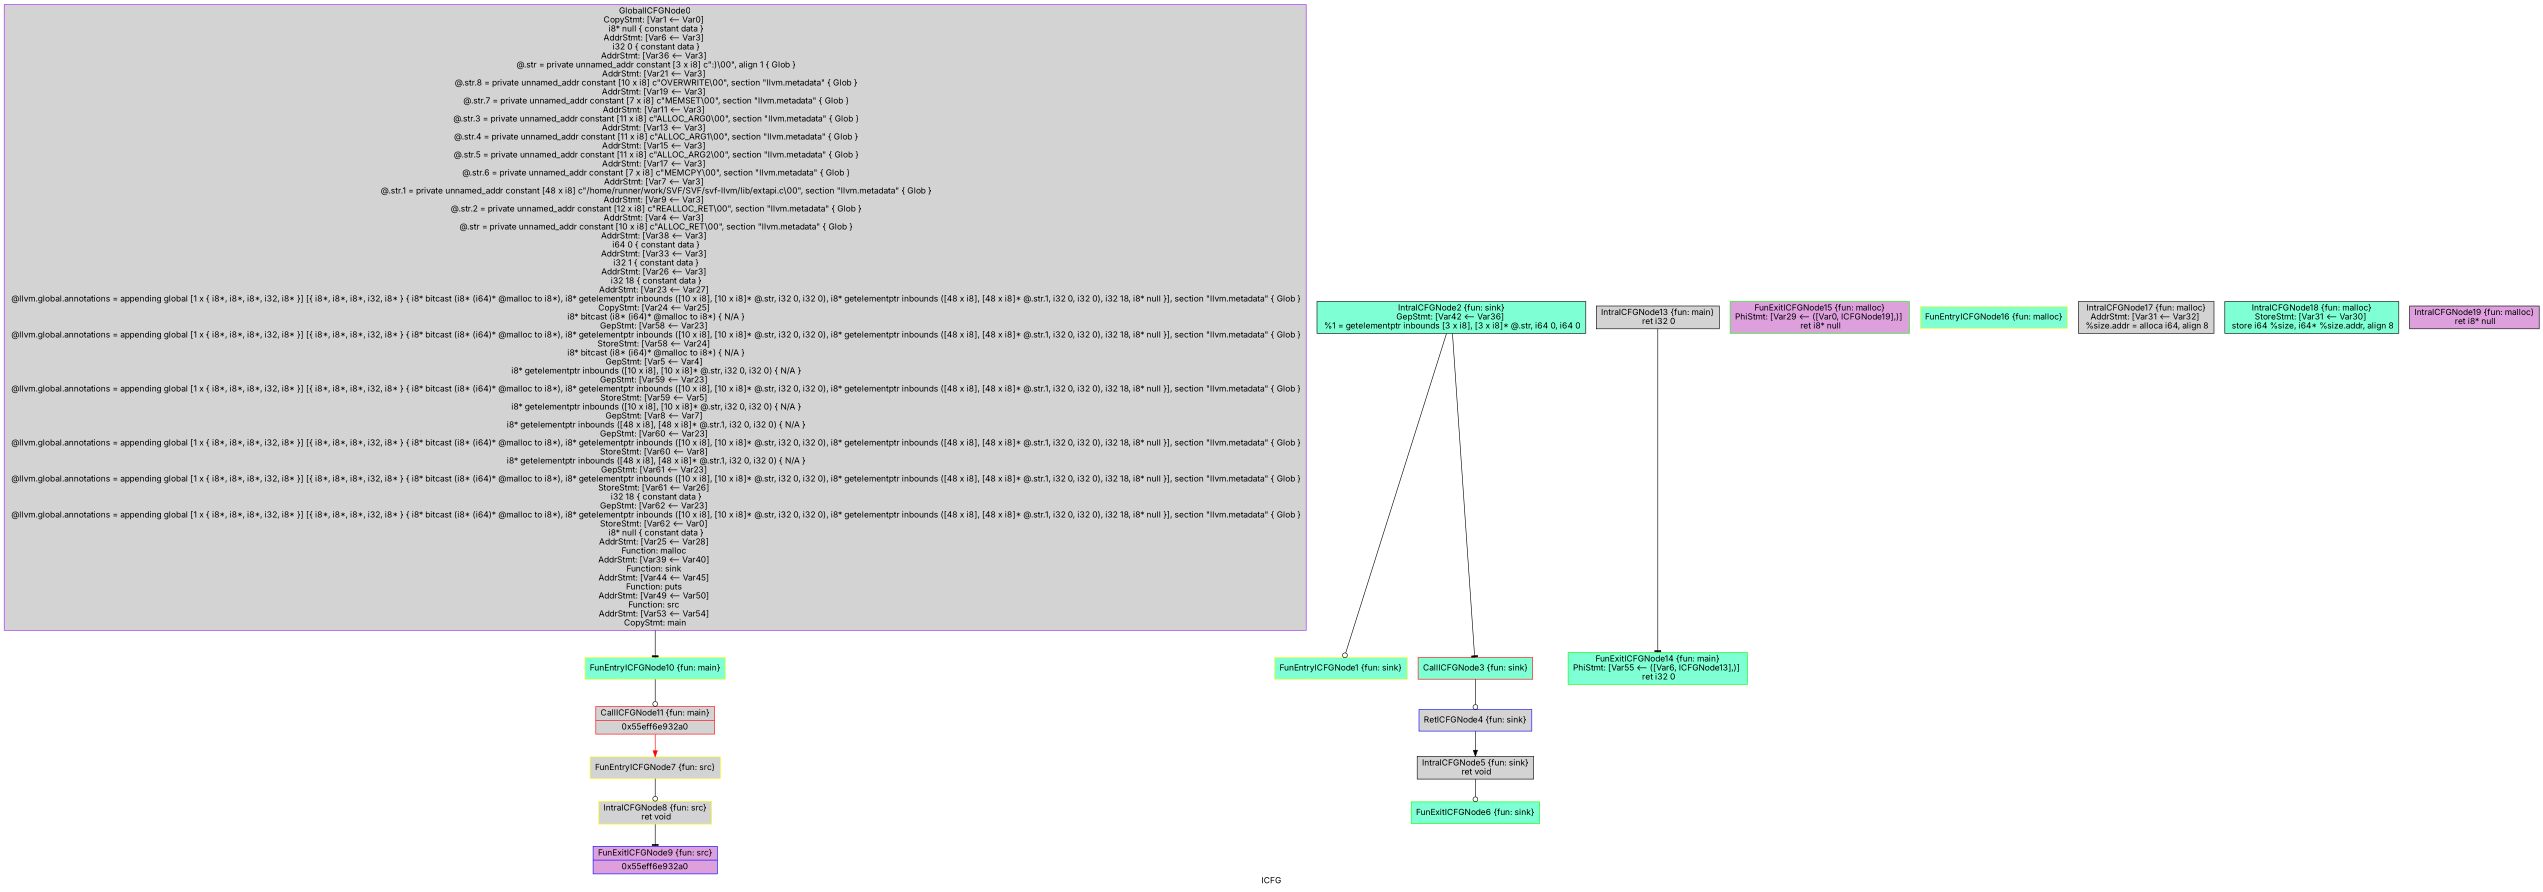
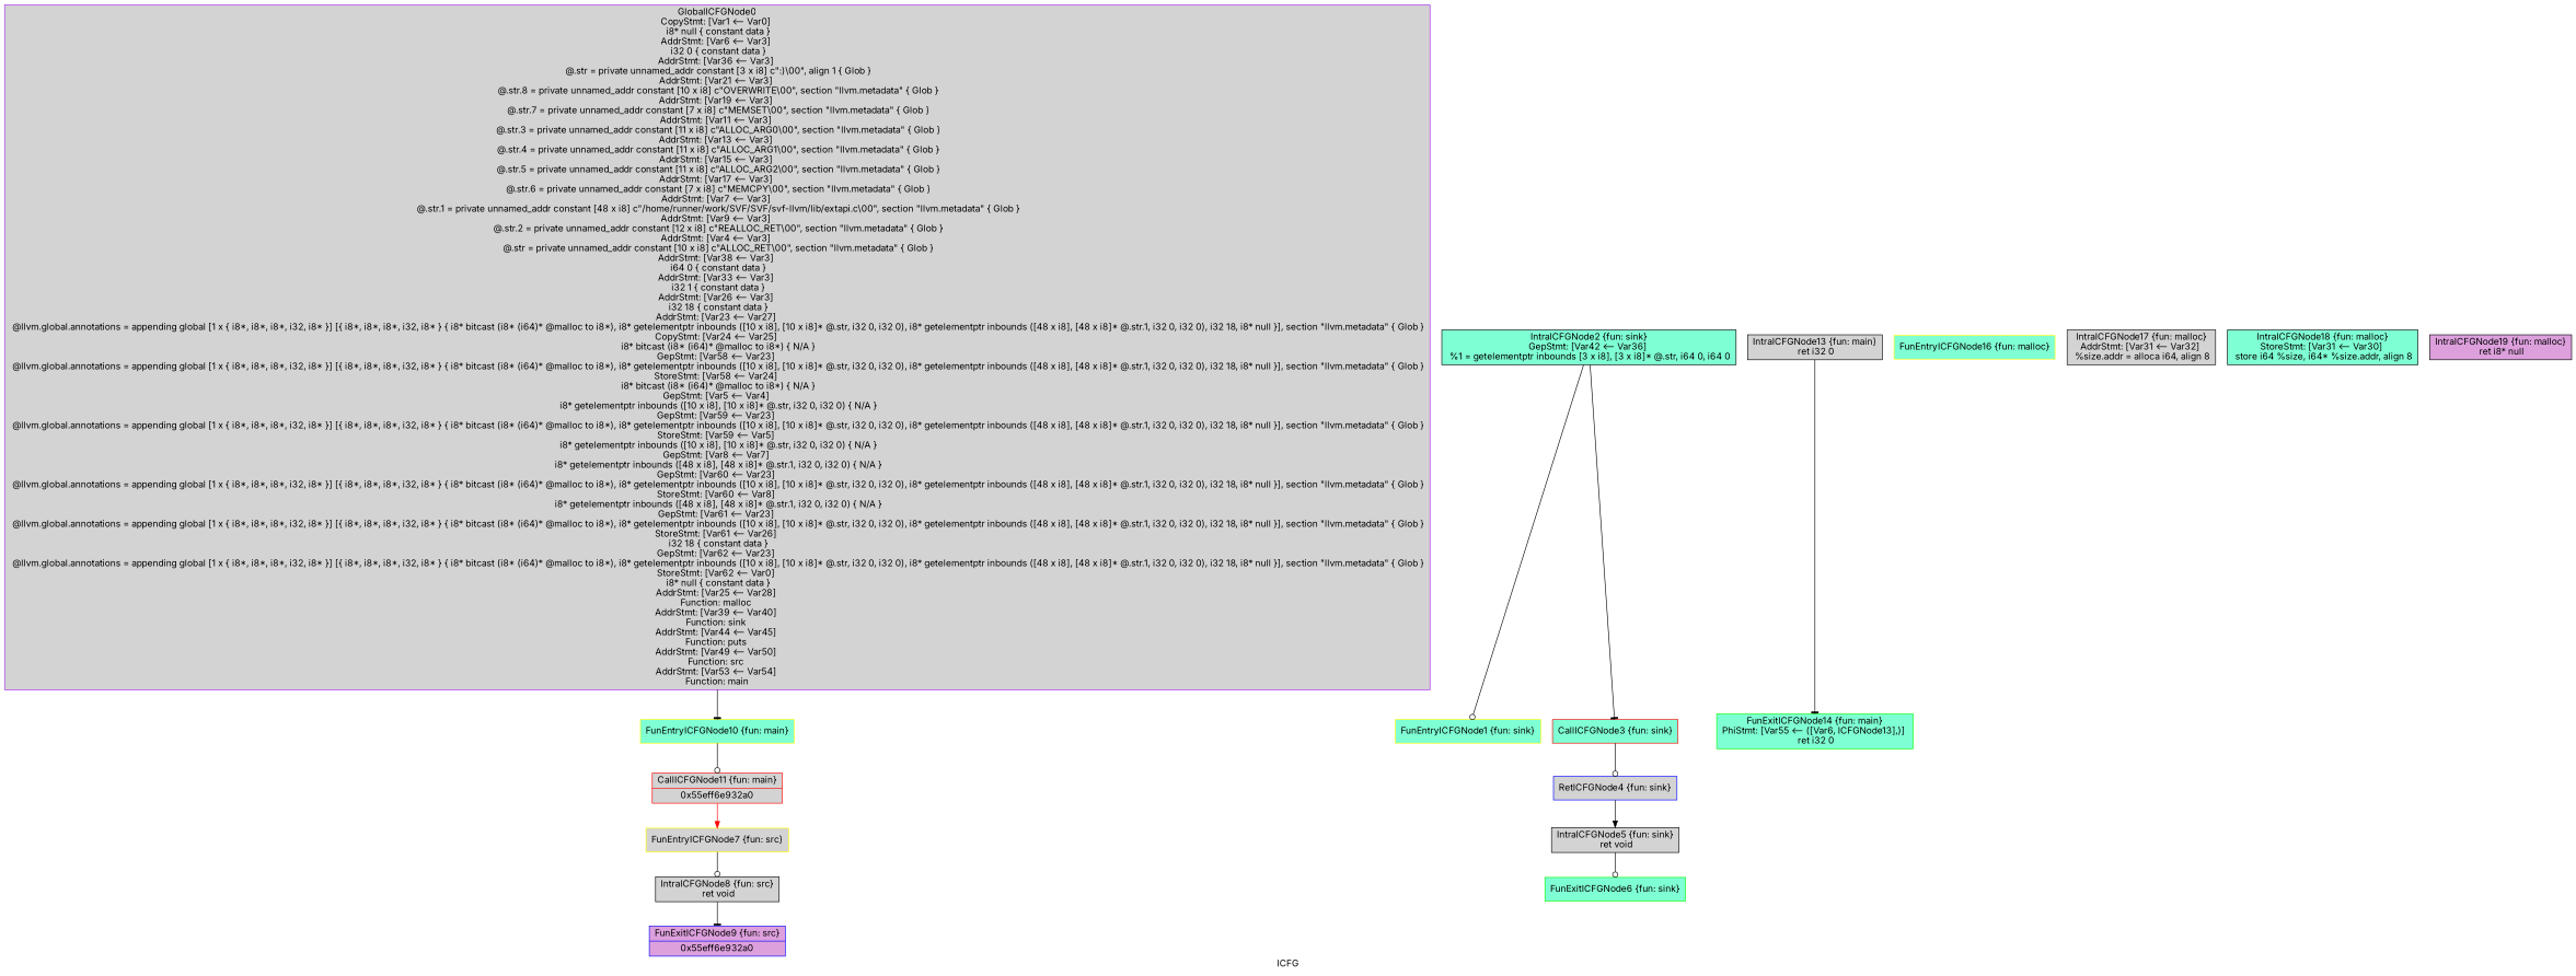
  digraph {
    fontname=Inter
    label=ICFG
    node [color=black fillcolor=lightgrey fontname=Inter shape=record style=filled]
    edge [arrowhead=odot fontname=Inter style=solid]
-   n1 [color=purple label="{GlobalICFGNode0\nCopyStmt: [Var1 \<-- Var0]  \n i8* null \{ constant data \}\nAddrStmt: [Var6 \<-- Var3]  \n i32 0 \{ constant data \}\nAddrStmt: [Var36 \<-- Var3]  \n @.str = private unnamed_addr constant [3 x i8] c\":)\\00\", align 1 \{ Glob  \}\nAddrStmt: [Var21 \<-- Var3]  \n @.str.8 = private unnamed_addr constant [10 x i8] c\"OVERWRITE\\00\", section \"llvm.metadata\" \{ Glob  \}\nAddrStmt: [Var19 \<-- Var3]  \n @.str.7 = private unnamed_addr constant [7 x i8] c\"MEMSET\\00\", section \"llvm.metadata\" \{ Glob  \}\nAddrStmt: [Var11 \<-- Var3]  \n @.str.3 = private unnamed_addr constant [11 x i8] c\"ALLOC_ARG0\\00\", section \"llvm.metadata\" \{ Glob  \}\nAddrStmt: [Var13 \<-- Var3]  \n @.str.4 = private unnamed_addr constant [11 x i8] c\"ALLOC_ARG1\\00\", section \"llvm.metadata\" \{ Glob  \}\nAddrStmt: [Var15 \<-- Var3]  \n @.str.5 = private unnamed_addr constant [11 x i8] c\"ALLOC_ARG2\\00\", section \"llvm.metadata\" \{ Glob  \}\nAddrStmt: [Var17 \<-- Var3]  \n @.str.6 = private unnamed_addr constant [7 x i8] c\"MEMCPY\\00\", section \"llvm.metadata\" \{ Glob  \}\nAddrStmt: [Var7 \<-- Var3]  \n @.str.1 = private unnamed_addr constant [48 x i8] c\"/home/runner/work/SVF/SVF/svf-llvm/lib/extapi.c\\00\", section \"llvm.metadata\" \{ Glob  \}\nAddrStmt: [Var9 \<-- Var3]  \n @.str.2 = private unnamed_addr constant [12 x i8] c\"REALLOC_RET\\00\", section \"llvm.metadata\" \{ Glob  \}\nAddrStmt: [Var4 \<-- Var3]  \n @.str = private unnamed_addr constant [10 x i8] c\"ALLOC_RET\\00\", section \"llvm.metadata\" \{ Glob  \}\nAddrStmt: [Var38 \<-- Var3]  \n i64 0 \{ constant data \}\nAddrStmt: [Var33 \<-- Var3]  \n i32 1 \{ constant data \}\nAddrStmt: [Var26 \<-- Var3]  \n i32 18 \{ constant data \}\nAddrStmt: [Var23 \<-- Var27]  \n @llvm.global.annotations = appending global [1 x \{ i8*, i8*, i8*, i32, i8* \}] [\{ i8*, i8*, i8*, i32, i8* \} \{ i8* bitcast (i8* (i64)* @malloc to i8*), i8* getelementptr inbounds ([10 x i8], [10 x i8]* @.str, i32 0, i32 0), i8* getelementptr inbounds ([48 x i8], [48 x i8]* @.str.1, i32 0, i32 0), i32 18, i8* null \}], section \"llvm.metadata\" \{ Glob  \}\nCopyStmt: [Var24 \<-- Var25]  \n i8* bitcast (i8* (i64)* @malloc to i8*) \{ N/A \}\nGepStmt: [Var58 \<-- Var23]  \n @llvm.global.annotations = appending global [1 x \{ i8*, i8*, i8*, i32, i8* \}] [\{ i8*, i8*, i8*, i32, i8* \} \{ i8* bitcast (i8* (i64)* @malloc to i8*), i8* getelementptr inbounds ([10 x i8], [10 x i8]* @.str, i32 0, i32 0), i8* getelementptr inbounds ([48 x i8], [48 x i8]* @.str.1, i32 0, i32 0), i32 18, i8* null \}], section \"llvm.metadata\" \{ Glob  \}\nStoreStmt: [Var58 \<-- Var24]  \n i8* bitcast (i8* (i64)* @malloc to i8*) \{ N/A \}\nGepStmt: [Var5 \<-- Var4]  \n i8* getelementptr inbounds ([10 x i8], [10 x i8]* @.str, i32 0, i32 0) \{ N/A \}\nGepStmt: [Var59 \<-- Var23]  \n @llvm.global.annotations = appending global [1 x \{ i8*, i8*, i8*, i32, i8* \}] [\{ i8*, i8*, i8*, i32, i8* \} \{ i8* bitcast (i8* (i64)* @malloc to i8*), i8* getelementptr inbounds ([10 x i8], [10 x i8]* @.str, i32 0, i32 0), i8* getelementptr inbounds ([48 x i8], [48 x i8]* @.str.1, i32 0, i32 0), i32 18, i8* null \}], section \"llvm.metadata\" \{ Glob  \}\nStoreStmt: [Var59 \<-- Var5]  \n i8* getelementptr inbounds ([10 x i8], [10 x i8]* @.str, i32 0, i32 0) \{ N/A \}\nGepStmt: [Var8 \<-- Var7]  \n i8* getelementptr inbounds ([48 x i8], [48 x i8]* @.str.1, i32 0, i32 0) \{ N/A \}\nGepStmt: [Var60 \<-- Var23]  \n @llvm.global.annotations = appending global [1 x \{ i8*, i8*, i8*, i32, i8* \}] [\{ i8*, i8*, i8*, i32, i8* \} \{ i8* bitcast (i8* (i64)* @malloc to i8*), i8* getelementptr inbounds ([10 x i8], [10 x i8]* @.str, i32 0, i32 0), i8* getelementptr inbounds ([48 x i8], [48 x i8]* @.str.1, i32 0, i32 0), i32 18, i8* null \}], section \"llvm.metadata\" \{ Glob  \}\nStoreStmt: [Var60 \<-- Var8]  \n i8* getelementptr inbounds ([48 x i8], [48 x i8]* @.str.1, i32 0, i32 0) \{ N/A \}\nGepStmt: [Var61 \<-- Var23]  \n @llvm.global.annotations = appending global [1 x \{ i8*, i8*, i8*, i32, i8* \}] [\{ i8*, i8*, i8*, i32, i8* \} \{ i8* bitcast (i8* (i64)* @malloc to i8*), i8* getelementptr inbounds ([10 x i8], [10 x i8]* @.str, i32 0, i32 0), i8* getelementptr inbounds ([48 x i8], [48 x i8]* @.str.1, i32 0, i32 0), i32 18, i8* null \}], section \"llvm.metadata\" \{ Glob  \}\nStoreStmt: [Var61 \<-- Var26]  \n i32 18 \{ constant data \}\nGepStmt: [Var62 \<-- Var23]  \n @llvm.global.annotations = appending global [1 x \{ i8*, i8*, i8*, i32, i8* \}] [\{ i8*, i8*, i8*, i32, i8* \} \{ i8* bitcast (i8* (i64)* @malloc to i8*), i8* getelementptr inbounds ([10 x i8], [10 x i8]* @.str, i32 0, i32 0), i8* getelementptr inbounds ([48 x i8], [48 x i8]* @.str.1, i32 0, i32 0), i32 18, i8* null \}], section \"llvm.metadata\" \{ Glob  \}\nStoreStmt: [Var62 \<-- Var0]  \n i8* null \{ constant data \}\nAddrStmt: [Var25 \<-- Var28]  \nFunction: malloc \nAddrStmt: [Var39 \<-- Var40]  \nFunction: sink \nAddrStmt: [Var44 \<-- Var45]  \nFunction: puts \nAddrStmt: [Var49 \<-- Var50]  \nFunction: src \nAddrStmt: [Var53 \<-- Var54]  \nCopyStmt: main }"]
+   n1 [color=purple label="{GlobalICFGNode0\nCopyStmt: [Var1 \<-- Var0]  \n i8* null \{ constant data \}\nAddrStmt: [Var6 \<-- Var3]  \n i32 0 \{ constant data \}\nAddrStmt: [Var36 \<-- Var3]  \n @.str = private unnamed_addr constant [3 x i8] c\":)\\00\", align 1 \{ Glob  \}\nAddrStmt: [Var21 \<-- Var3]  \n @.str.8 = private unnamed_addr constant [10 x i8] c\"OVERWRITE\\00\", section \"llvm.metadata\" \{ Glob  \}\nAddrStmt: [Var19 \<-- Var3]  \n @.str.7 = private unnamed_addr constant [7 x i8] c\"MEMSET\\00\", section \"llvm.metadata\" \{ Glob  \}\nAddrStmt: [Var11 \<-- Var3]  \n @.str.3 = private unnamed_addr constant [11 x i8] c\"ALLOC_ARG0\\00\", section \"llvm.metadata\" \{ Glob  \}\nAddrStmt: [Var13 \<-- Var3]  \n @.str.4 = private unnamed_addr constant [11 x i8] c\"ALLOC_ARG1\\00\", section \"llvm.metadata\" \{ Glob  \}\nAddrStmt: [Var15 \<-- Var3]  \n @.str.5 = private unnamed_addr constant [11 x i8] c\"ALLOC_ARG2\\00\", section \"llvm.metadata\" \{ Glob  \}\nAddrStmt: [Var17 \<-- Var3]  \n @.str.6 = private unnamed_addr constant [7 x i8] c\"MEMCPY\\00\", section \"llvm.metadata\" \{ Glob  \}\nAddrStmt: [Var7 \<-- Var3]  \n @.str.1 = private unnamed_addr constant [48 x i8] c\"/home/runner/work/SVF/SVF/svf-llvm/lib/extapi.c\\00\", section \"llvm.metadata\" \{ Glob  \}\nAddrStmt: [Var9 \<-- Var3]  \n @.str.2 = private unnamed_addr constant [12 x i8] c\"REALLOC_RET\\00\", section \"llvm.metadata\" \{ Glob  \}\nAddrStmt: [Var4 \<-- Var3]  \n @.str = private unnamed_addr constant [10 x i8] c\"ALLOC_RET\\00\", section \"llvm.metadata\" \{ Glob  \}\nAddrStmt: [Var38 \<-- Var3]  \n i64 0 \{ constant data \}\nAddrStmt: [Var33 \<-- Var3]  \n i32 1 \{ constant data \}\nAddrStmt: [Var26 \<-- Var3]  \n i32 18 \{ constant data \}\nAddrStmt: [Var23 \<-- Var27]  \n @llvm.global.annotations = appending global [1 x \{ i8*, i8*, i8*, i32, i8* \}] [\{ i8*, i8*, i8*, i32, i8* \} \{ i8* bitcast (i8* (i64)* @malloc to i8*), i8* getelementptr inbounds ([10 x i8], [10 x i8]* @.str, i32 0, i32 0), i8* getelementptr inbounds ([48 x i8], [48 x i8]* @.str.1, i32 0, i32 0), i32 18, i8* null \}], section \"llvm.metadata\" \{ Glob  \}\nCopyStmt: [Var24 \<-- Var25]  \n i8* bitcast (i8* (i64)* @malloc to i8*) \{ N/A \}\nGepStmt: [Var58 \<-- Var23]  \n @llvm.global.annotations = appending global [1 x \{ i8*, i8*, i8*, i32, i8* \}] [\{ i8*, i8*, i8*, i32, i8* \} \{ i8* bitcast (i8* (i64)* @malloc to i8*), i8* getelementptr inbounds ([10 x i8], [10 x i8]* @.str, i32 0, i32 0), i8* getelementptr inbounds ([48 x i8], [48 x i8]* @.str.1, i32 0, i32 0), i32 18, i8* null \}], section \"llvm.metadata\" \{ Glob  \}\nStoreStmt: [Var58 \<-- Var24]  \n i8* bitcast (i8* (i64)* @malloc to i8*) \{ N/A \}\nGepStmt: [Var5 \<-- Var4]  \n i8* getelementptr inbounds ([10 x i8], [10 x i8]* @.str, i32 0, i32 0) \{ N/A \}\nGepStmt: [Var59 \<-- Var23]  \n @llvm.global.annotations = appending global [1 x \{ i8*, i8*, i8*, i32, i8* \}] [\{ i8*, i8*, i8*, i32, i8* \} \{ i8* bitcast (i8* (i64)* @malloc to i8*), i8* getelementptr inbounds ([10 x i8], [10 x i8]* @.str, i32 0, i32 0), i8* getelementptr inbounds ([48 x i8], [48 x i8]* @.str.1, i32 0, i32 0), i32 18, i8* null \}], section \"llvm.metadata\" \{ Glob  \}\nStoreStmt: [Var59 \<-- Var5]  \n i8* getelementptr inbounds ([10 x i8], [10 x i8]* @.str, i32 0, i32 0) \{ N/A \}\nGepStmt: [Var8 \<-- Var7]  \n i8* getelementptr inbounds ([48 x i8], [48 x i8]* @.str.1, i32 0, i32 0) \{ N/A \}\nGepStmt: [Var60 \<-- Var23]  \n @llvm.global.annotations = appending global [1 x \{ i8*, i8*, i8*, i32, i8* \}] [\{ i8*, i8*, i8*, i32, i8* \} \{ i8* bitcast (i8* (i64)* @malloc to i8*), i8* getelementptr inbounds ([10 x i8], [10 x i8]* @.str, i32 0, i32 0), i8* getelementptr inbounds ([48 x i8], [48 x i8]* @.str.1, i32 0, i32 0), i32 18, i8* null \}], section \"llvm.metadata\" \{ Glob  \}\nStoreStmt: [Var60 \<-- Var8]  \n i8* getelementptr inbounds ([48 x i8], [48 x i8]* @.str.1, i32 0, i32 0) \{ N/A \}\nGepStmt: [Var61 \<-- Var23]  \n @llvm.global.annotations = appending global [1 x \{ i8*, i8*, i8*, i32, i8* \}] [\{ i8*, i8*, i8*, i32, i8* \} \{ i8* bitcast (i8* (i64)* @malloc to i8*), i8* getelementptr inbounds ([10 x i8], [10 x i8]* @.str, i32 0, i32 0), i8* getelementptr inbounds ([48 x i8], [48 x i8]* @.str.1, i32 0, i32 0), i32 18, i8* null \}], section \"llvm.metadata\" \{ Glob  \}\nStoreStmt: [Var61 \<-- Var26]  \n i32 18 \{ constant data \}\nGepStmt: [Var62 \<-- Var23]  \n @llvm.global.annotations = appending global [1 x \{ i8*, i8*, i8*, i32, i8* \}] [\{ i8*, i8*, i8*, i32, i8* \} \{ i8* bitcast (i8* (i64)* @malloc to i8*), i8* getelementptr inbounds ([10 x i8], [10 x i8]* @.str, i32 0, i32 0), i8* getelementptr inbounds ([48 x i8], [48 x i8]* @.str.1, i32 0, i32 0), i32 18, i8* null \}], section \"llvm.metadata\" \{ Glob  \}\nStoreStmt: [Var62 \<-- Var0]  \n i8* null \{ constant data \}\nAddrStmt: [Var25 \<-- Var28]  \nFunction: malloc \nAddrStmt: [Var39 \<-- Var40]  \nFunction: sink \nAddrStmt: [Var44 \<-- Var45]  \nFunction: puts \nAddrStmt: [Var49 \<-- Var50]  \nFunction: src \nAddrStmt: [Var53 \<-- Var54]  \nFunction: main }"]
    n2 [color=yellow fillcolor=aquamarine label="{FunEntryICFGNode10 \{fun: main\}}"]
    n3 [color=red label="{CallICFGNode11 \{fun: main\}|{<s0>0x55eff6e932a0}}"]
    n4 [color=yellow label="{FunEntryICFGNode7 \{fun: src\}}"]
    n5 [color=yellow fillcolor=aquamarine label="{FunEntryICFGNode1 \{fun: sink\}}"]
    n6 [fillcolor=aquamarine label="{IntraICFGNode2 \{fun: sink\}\nGepStmt: [Var42 \<-- Var36]  \n   %1 = getelementptr inbounds [3 x i8], [3 x i8]* @.str, i64 0, i64 0 }"]
    n7 [color=red fillcolor=aquamarine label="{CallICFGNode3 \{fun: sink\}}"]
    n8 [color=blue label="{RetICFGNode4 \{fun: sink\}}"]
    n9 [label="{IntraICFGNode5 \{fun: sink\}\n   ret void }"]
    n10 [color=green fillcolor=aquamarine label="{FunExitICFGNode6 \{fun: sink\}}"]
-   n11 [color=yellow label="{IntraICFGNode8 \{fun: src\}\n   ret void }"]
+   n11 [label="{IntraICFGNode8 \{fun: src\}\n   ret void }"]
    n12 [color=blue fillcolor=plum label="{FunExitICFGNode9 \{fun: src\}|{<s0>0x55eff6e932a0}}"]
    n13 [label="{IntraICFGNode13 \{fun: main\}\n   ret i32 0 }"]
    n14 [color=green fillcolor=aquamarine label="{FunExitICFGNode14 \{fun: main\}\nPhiStmt: [Var55 \<-- ([Var6, ICFGNode13],)]  \n   ret i32 0 }"]
-   n15 [color=green fillcolor=plum label="{FunExitICFGNode15 \{fun: malloc\}\nPhiStmt: [Var29 \<-- ([Var0, ICFGNode19],)]  \n   ret i8* null }"]
    n16 [color=yellow fillcolor=aquamarine label="{FunEntryICFGNode16 \{fun: malloc\}}"]
    n17 [label="{IntraICFGNode17 \{fun: malloc\}\nAddrStmt: [Var31 \<-- Var32]  \n   %size.addr = alloca i64, align 8 }"]
    n18 [fillcolor=aquamarine label="{IntraICFGNode18 \{fun: malloc\}\nStoreStmt: [Var31 \<-- Var30]  \n   store i64 %size, i64* %size.addr, align 8 }"]
    n19 [fillcolor=plum label="{IntraICFGNode19 \{fun: malloc\}\n   ret i8* null }"]
    n1 -> n2 [arrowhead=tee]
    n2 -> n3
    n3 -> n4 [arrowhead=normal color=red tailport=s0]
    n4 -> n11
    n6 -> n5
    n6 -> n7 [arrowhead=tee]
    n7 -> n8
    n8 -> n9 [arrowhead=normal]
    n9 -> n10
    n11 -> n12 [arrowhead=tee]
    n13 -> n14 [arrowhead=tee]
  }
